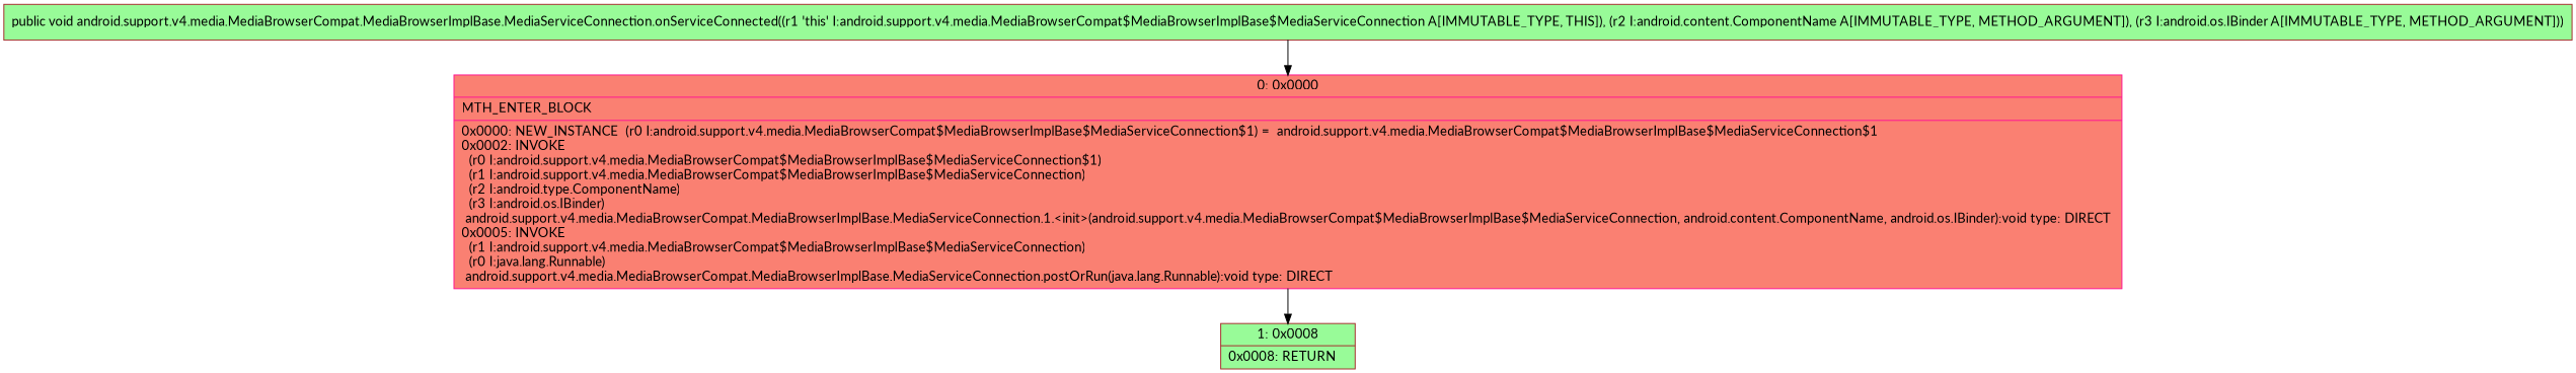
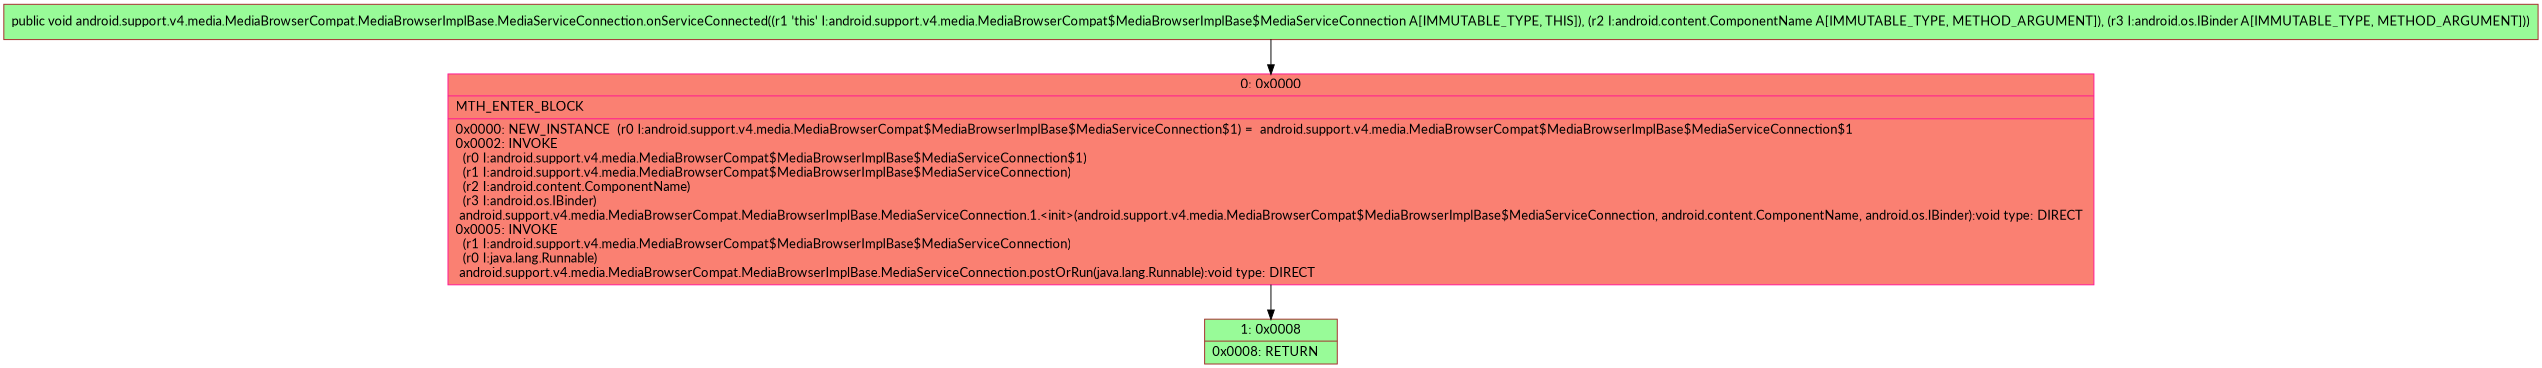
  digraph {
    fontname=Lato
    node [shape=record style=filled fillcolor=palegreen color=brown fontname=Lato]
    edge [fontname=Lato]
-   n1 [label="{0\:\ 0x0000|MTH_ENTER_BLOCK\l|0x0000: NEW_INSTANCE  (r0 I:android.support.v4.media.MediaBrowserCompat$MediaBrowserImplBase$MediaServiceConnection$1) =  android.support.v4.media.MediaBrowserCompat$MediaBrowserImplBase$MediaServiceConnection$1 \l0x0002: INVOKE  \l  (r0 I:android.support.v4.media.MediaBrowserCompat$MediaBrowserImplBase$MediaServiceConnection$1)\l  (r1 I:android.support.v4.media.MediaBrowserCompat$MediaBrowserImplBase$MediaServiceConnection)\l  (r2 I:android.type.ComponentName)\l  (r3 I:android.os.IBinder)\l android.support.v4.media.MediaBrowserCompat.MediaBrowserImplBase.MediaServiceConnection.1.\<init\>(android.support.v4.media.MediaBrowserCompat$MediaBrowserImplBase$MediaServiceConnection, android.content.ComponentName, android.os.IBinder):void type: DIRECT \l0x0005: INVOKE  \l  (r1 I:android.support.v4.media.MediaBrowserCompat$MediaBrowserImplBase$MediaServiceConnection)\l  (r0 I:java.lang.Runnable)\l android.support.v4.media.MediaBrowserCompat.MediaBrowserImplBase.MediaServiceConnection.postOrRun(java.lang.Runnable):void type: DIRECT \l}" fillcolor=salmon color=deeppink]
+   n1 [label="{0\:\ 0x0000|MTH_ENTER_BLOCK\l|0x0000: NEW_INSTANCE  (r0 I:android.support.v4.media.MediaBrowserCompat$MediaBrowserImplBase$MediaServiceConnection$1) =  android.support.v4.media.MediaBrowserCompat$MediaBrowserImplBase$MediaServiceConnection$1 \l0x0002: INVOKE  \l  (r0 I:android.support.v4.media.MediaBrowserCompat$MediaBrowserImplBase$MediaServiceConnection$1)\l  (r1 I:android.support.v4.media.MediaBrowserCompat$MediaBrowserImplBase$MediaServiceConnection)\l  (r2 I:android.content.ComponentName)\l  (r3 I:android.os.IBinder)\l android.support.v4.media.MediaBrowserCompat.MediaBrowserImplBase.MediaServiceConnection.1.\<init\>(android.support.v4.media.MediaBrowserCompat$MediaBrowserImplBase$MediaServiceConnection, android.content.ComponentName, android.os.IBinder):void type: DIRECT \l0x0005: INVOKE  \l  (r1 I:android.support.v4.media.MediaBrowserCompat$MediaBrowserImplBase$MediaServiceConnection)\l  (r0 I:java.lang.Runnable)\l android.support.v4.media.MediaBrowserCompat.MediaBrowserImplBase.MediaServiceConnection.postOrRun(java.lang.Runnable):void type: DIRECT \l}" fillcolor=salmon color=deeppink]
    n2 [label="{1\:\ 0x0008|0x0008: RETURN   \l}"]
    n3 [label="{public void android.support.v4.media.MediaBrowserCompat.MediaBrowserImplBase.MediaServiceConnection.onServiceConnected((r1 'this' I:android.support.v4.media.MediaBrowserCompat$MediaBrowserImplBase$MediaServiceConnection A[IMMUTABLE_TYPE, THIS]), (r2 I:android.content.ComponentName A[IMMUTABLE_TYPE, METHOD_ARGUMENT]), (r3 I:android.os.IBinder A[IMMUTABLE_TYPE, METHOD_ARGUMENT])) }"]
    n1 -> n2
    n3 -> n1
  }
